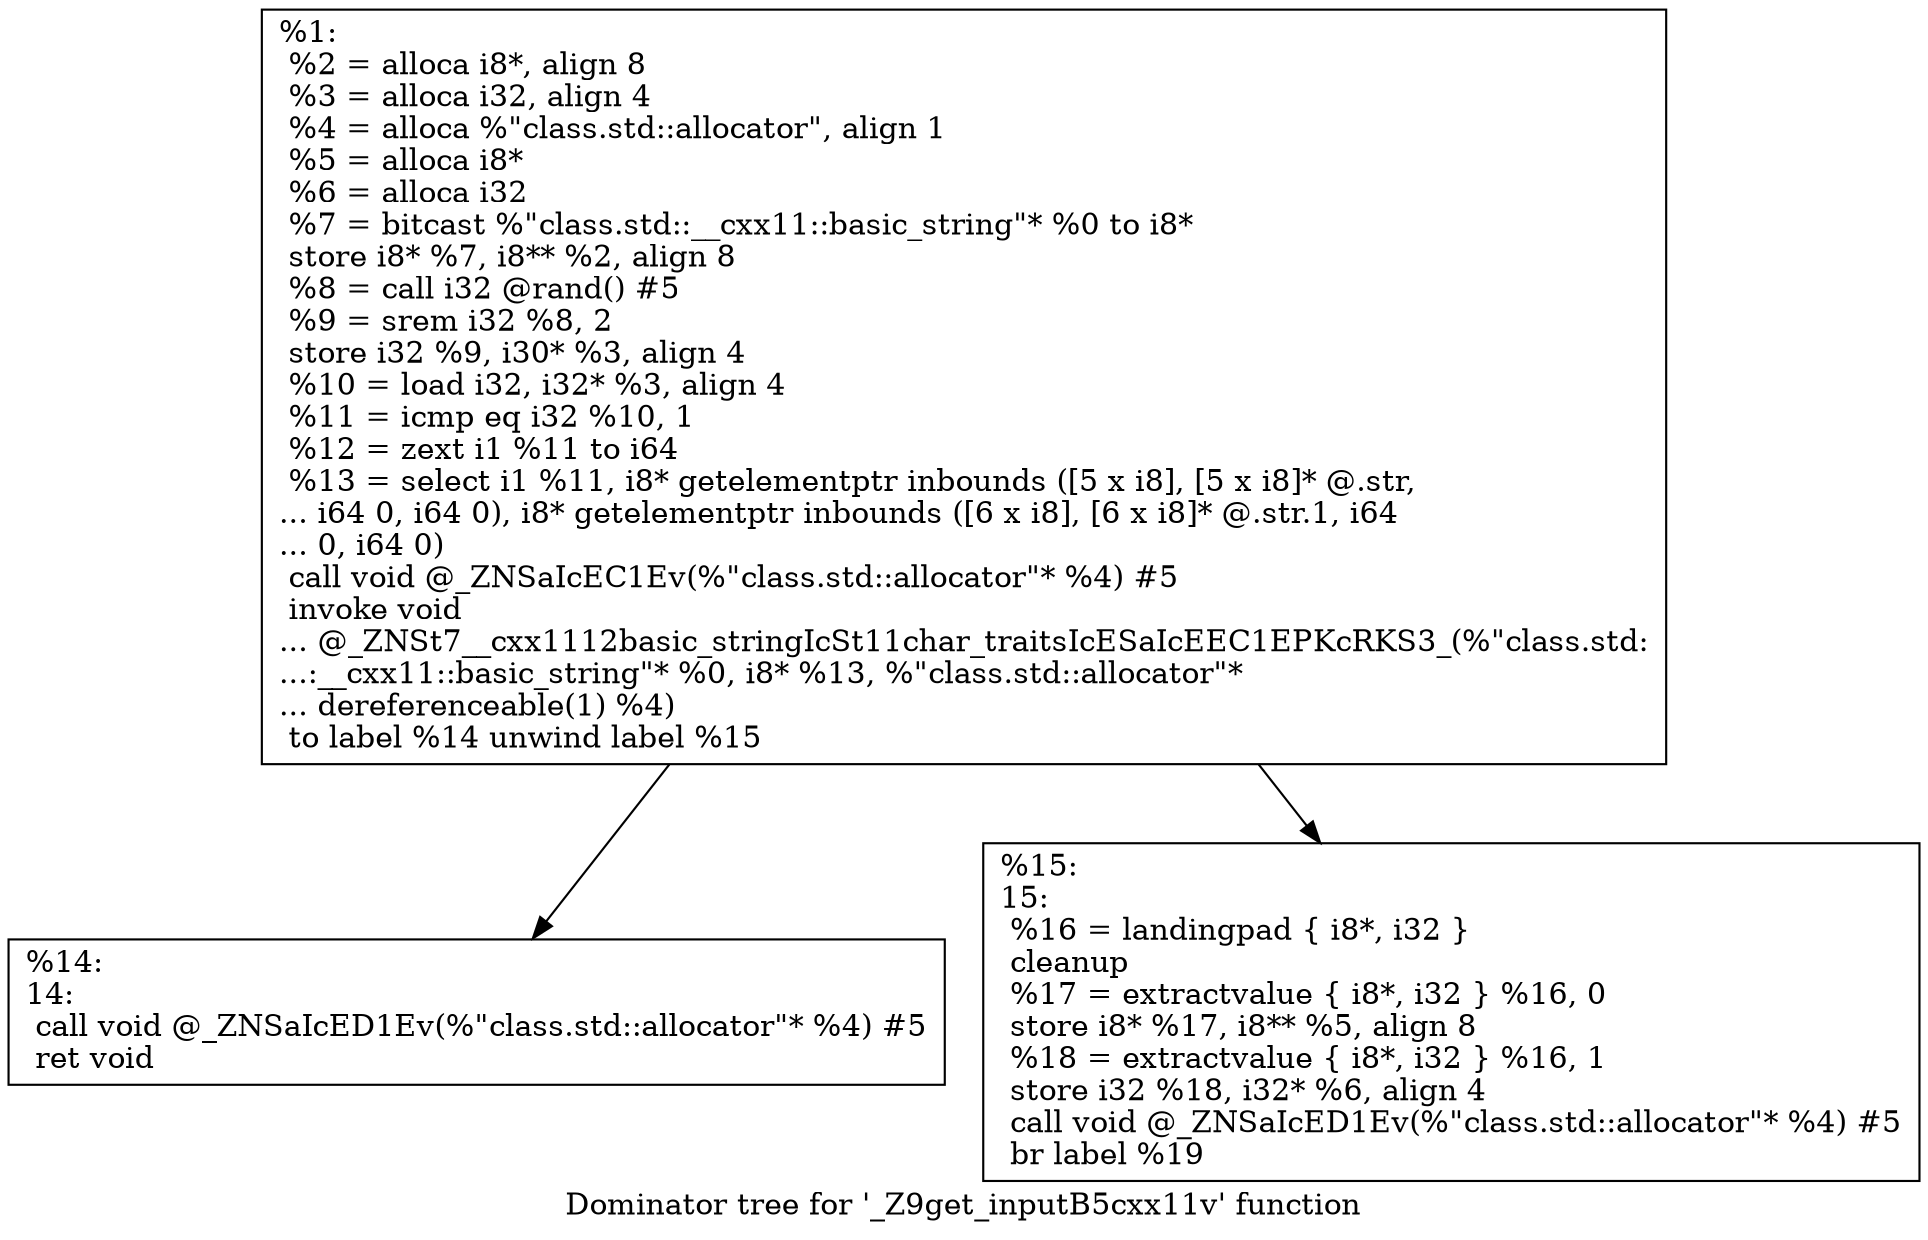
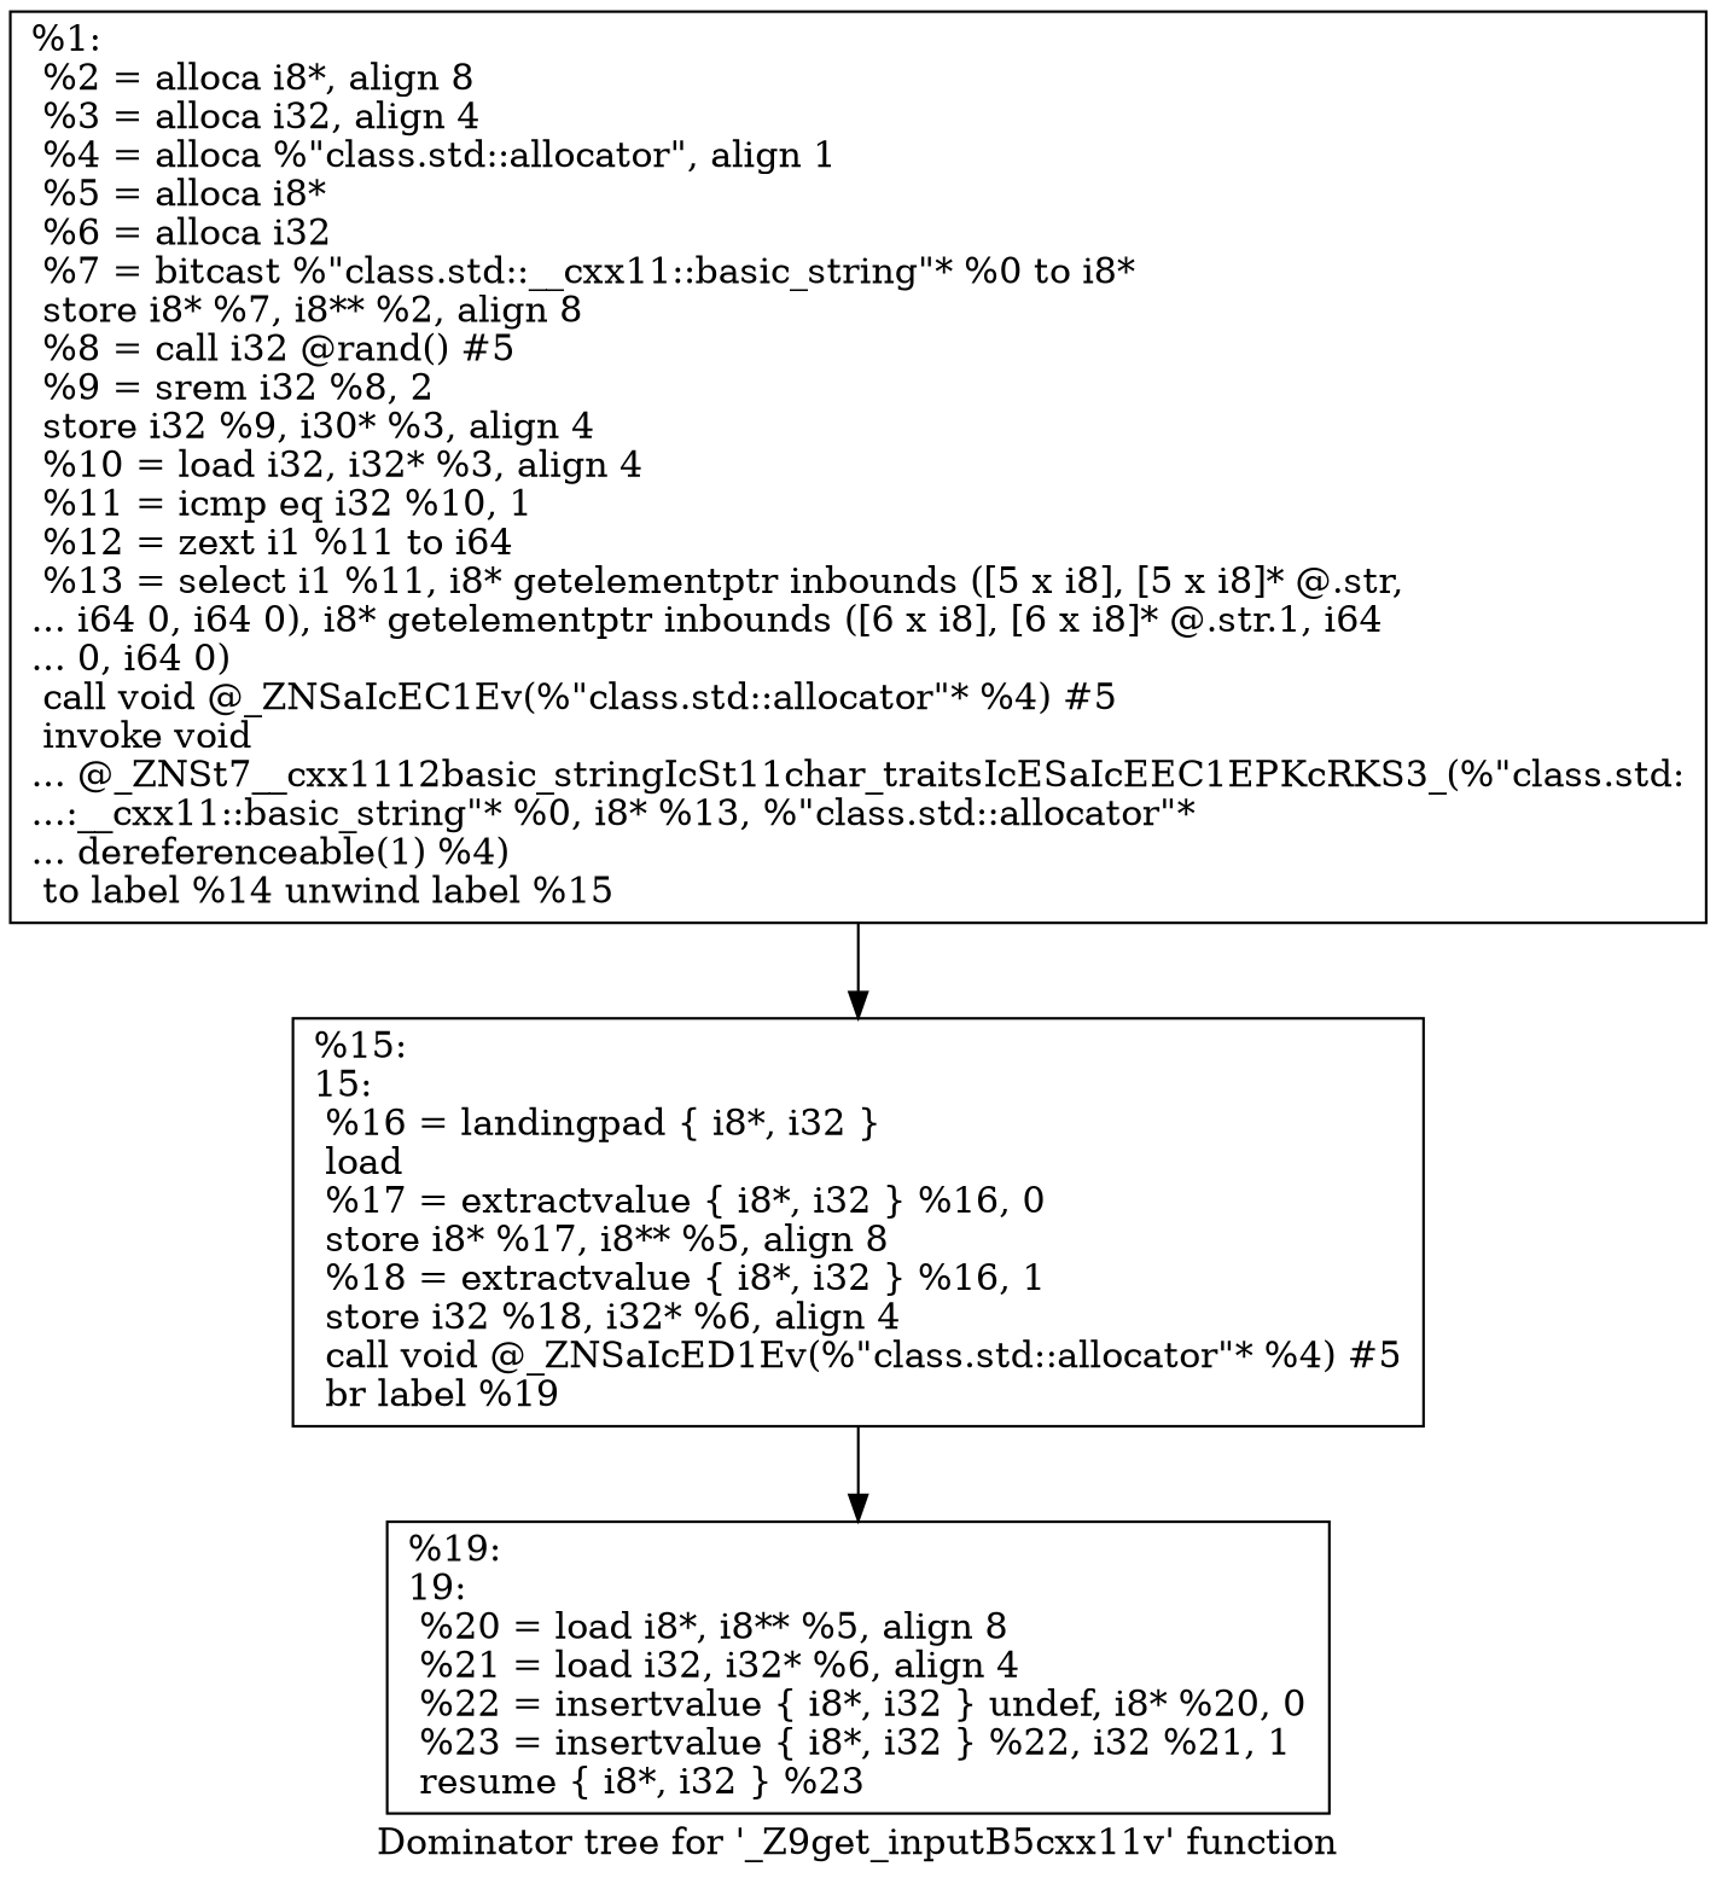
  digraph {
    label="Dominator tree for '_Z9get_inputB5cxx11v' function"
    node [shape=record]
    n1 [label="{%1:\l  %2 = alloca i8*, align 8\l  %3 = alloca i32, align 4\l  %4 = alloca %\"class.std::allocator\", align 1\l  %5 = alloca i8*\l  %6 = alloca i32\l  %7 = bitcast %\"class.std::__cxx11::basic_string\"* %0 to i8*\l  store i8* %7, i8** %2, align 8\l  %8 = call i32 @rand() #5\l  %9 = srem i32 %8, 2\l  store i32 %9, i30* %3, align 4\l  %10 = load i32, i32* %3, align 4\l  %11 = icmp eq i32 %10, 1\l  %12 = zext i1 %11 to i64\l  %13 = select i1 %11, i8* getelementptr inbounds ([5 x i8], [5 x i8]* @.str,\l... i64 0, i64 0), i8* getelementptr inbounds ([6 x i8], [6 x i8]* @.str.1, i64\l... 0, i64 0)\l  call void @_ZNSaIcEC1Ev(%\"class.std::allocator\"* %4) #5\l  invoke void\l... @_ZNSt7__cxx1112basic_stringIcSt11char_traitsIcESaIcEEC1EPKcRKS3_(%\"class.std:\l...:__cxx11::basic_string\"* %0, i8* %13, %\"class.std::allocator\"*\l... dereferenceable(1) %4)\l          to label %14 unwind label %15\l}"]
-   n2 [label="{%14:\l14:                                               \l  call void @_ZNSaIcED1Ev(%\"class.std::allocator\"* %4) #5\l  ret void\l}"]
-   n3 [label="{%15:\l15:                                               \l  %16 = landingpad \{ i8*, i32 \}\l          cleanup\l  %17 = extractvalue \{ i8*, i32 \} %16, 0\l  store i8* %17, i8** %5, align 8\l  %18 = extractvalue \{ i8*, i32 \} %16, 1\l  store i32 %18, i32* %6, align 4\l  call void @_ZNSaIcED1Ev(%\"class.std::allocator\"* %4) #5\l  br label %19\l}"]
-   n1 -> n2
+   n3 [label="{%15:\l15:                                               \l  %16 = landingpad \{ i8*, i32 \}\l          load\l  %17 = extractvalue \{ i8*, i32 \} %16, 0\l  store i8* %17, i8** %5, align 8\l  %18 = extractvalue \{ i8*, i32 \} %16, 1\l  store i32 %18, i32* %6, align 4\l  call void @_ZNSaIcED1Ev(%\"class.std::allocator\"* %4) #5\l  br label %19\l}"]
+   n4 [label="{%19:\l19:                                               \l  %20 = load i8*, i8** %5, align 8\l  %21 = load i32, i32* %6, align 4\l  %22 = insertvalue \{ i8*, i32 \} undef, i8* %20, 0\l  %23 = insertvalue \{ i8*, i32 \} %22, i32 %21, 1\l  resume \{ i8*, i32 \} %23\l}"]
    n1 -> n3
+   n3 -> n4
  }
